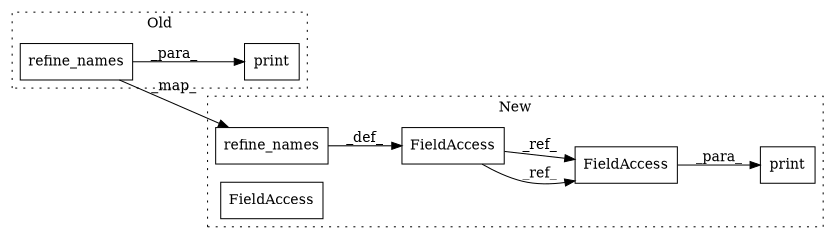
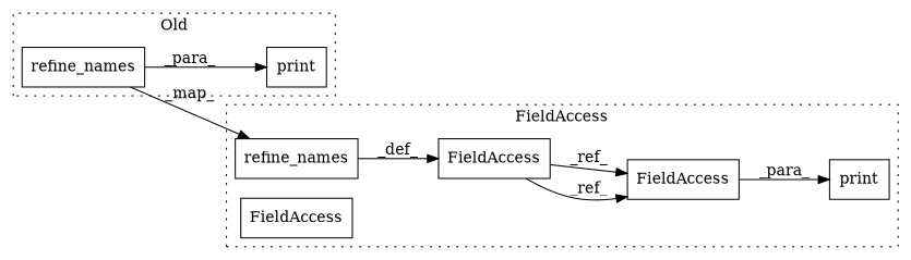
  digraph {
    rankdir=LR
    node [a=32 l=10 s=720 shape=box]
    n1 [l="13,1" label=refine_names s="674,702"]
    n2 [l="6,1" label=print s="663,703"]
    n3 [l="13,1" label=refine_names s="679,707"]
    n4 [l="6,1" label=print s="714,736"]
    n5 [a=22 label=FieldAccess s=663]
    n6 [a=22 label=FieldAccess]
    n7 [a=22 label=FieldAccess]
    subgraph cluster_1 {
      label=Old
      style=dotted
      n1
      n2
    }
    subgraph cluster_2 {
-     label=New
+     label=FieldAccess
      style=dotted
      n3
      n4
      n5
      n6
      n7
    }
    n1 -> n2 [label=_para_]
    n1 -> n3 [label=_map_]
    n3 -> n5 [label=_def_]
    n5 -> n7 [label=_ref_]
    n5 -> n7 [label=_ref_]
    n7 -> n4 [label=_para_]
  }
